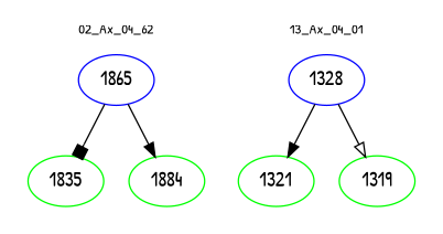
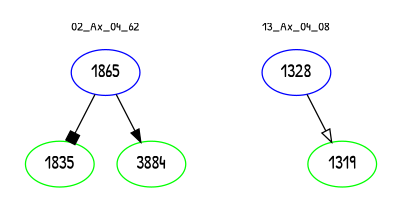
  digraph {
    fontname="Patrick Hand"
    node [color=green fontname="Patrick Hand"]
    edge [arrowhead=normal color=black fontname="Patrick Hand"]
    n1 [color=blue label=1865]
    n2 [label=1835]
-   n3 [label=1884]
+   n3 [label=3884]
    n4 [color=blue label=1328]
-   n5 [label=1321]
    n6 [label=1319]
    subgraph cluster_1 {
      color=white
      fontsize=10
      label="02_Ax_04_62"
      n1
      n2
      n3
    }
    subgraph cluster_2 {
      color=white
      fontsize=10
-     label="13_Ax_04_01"
+     label="13_Ax_04_08"
      n4
-     n5
      n6
    }
    n1 -> n2 [arrowhead=box]
    n1 -> n3
-   n4 -> n5
    n4 -> n6 [arrowhead=onormal]
  }
